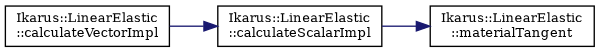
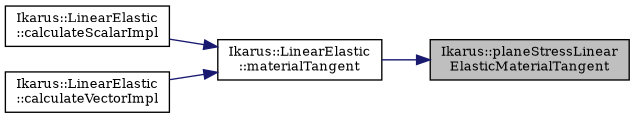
  digraph {
    fontname="DejaVu Serif"
    rankdir=RL
    node [color=black fillcolor=white fontname="DejaVu Serif" fontsize=10 shape=record style=filled]
    edge [color=midnightblue dir=back fontname="DejaVu Serif" fontsize=10 labelfontname=Helvetica labelfontsize=10 style=solid]
+   n1 [fillcolor=grey75 fontcolor=black height=0.2 label="Ikarus::planeStressLinear\lElasticMaterialTangent" width=0.4]
    n2 [height=0.2 label="Ikarus::LinearElastic\l::materialTangent" width=0.4]
    n3 [height=0.2 label="Ikarus::LinearElastic\l::calculateScalarImpl" width=0.4]
    n4 [height=0.2 label="Ikarus::LinearElastic\l::calculateVectorImpl" width=0.4]
+   n1 -> n2
    n2 -> n3
-   n3 -> n4
+   n2 -> n4
  }
